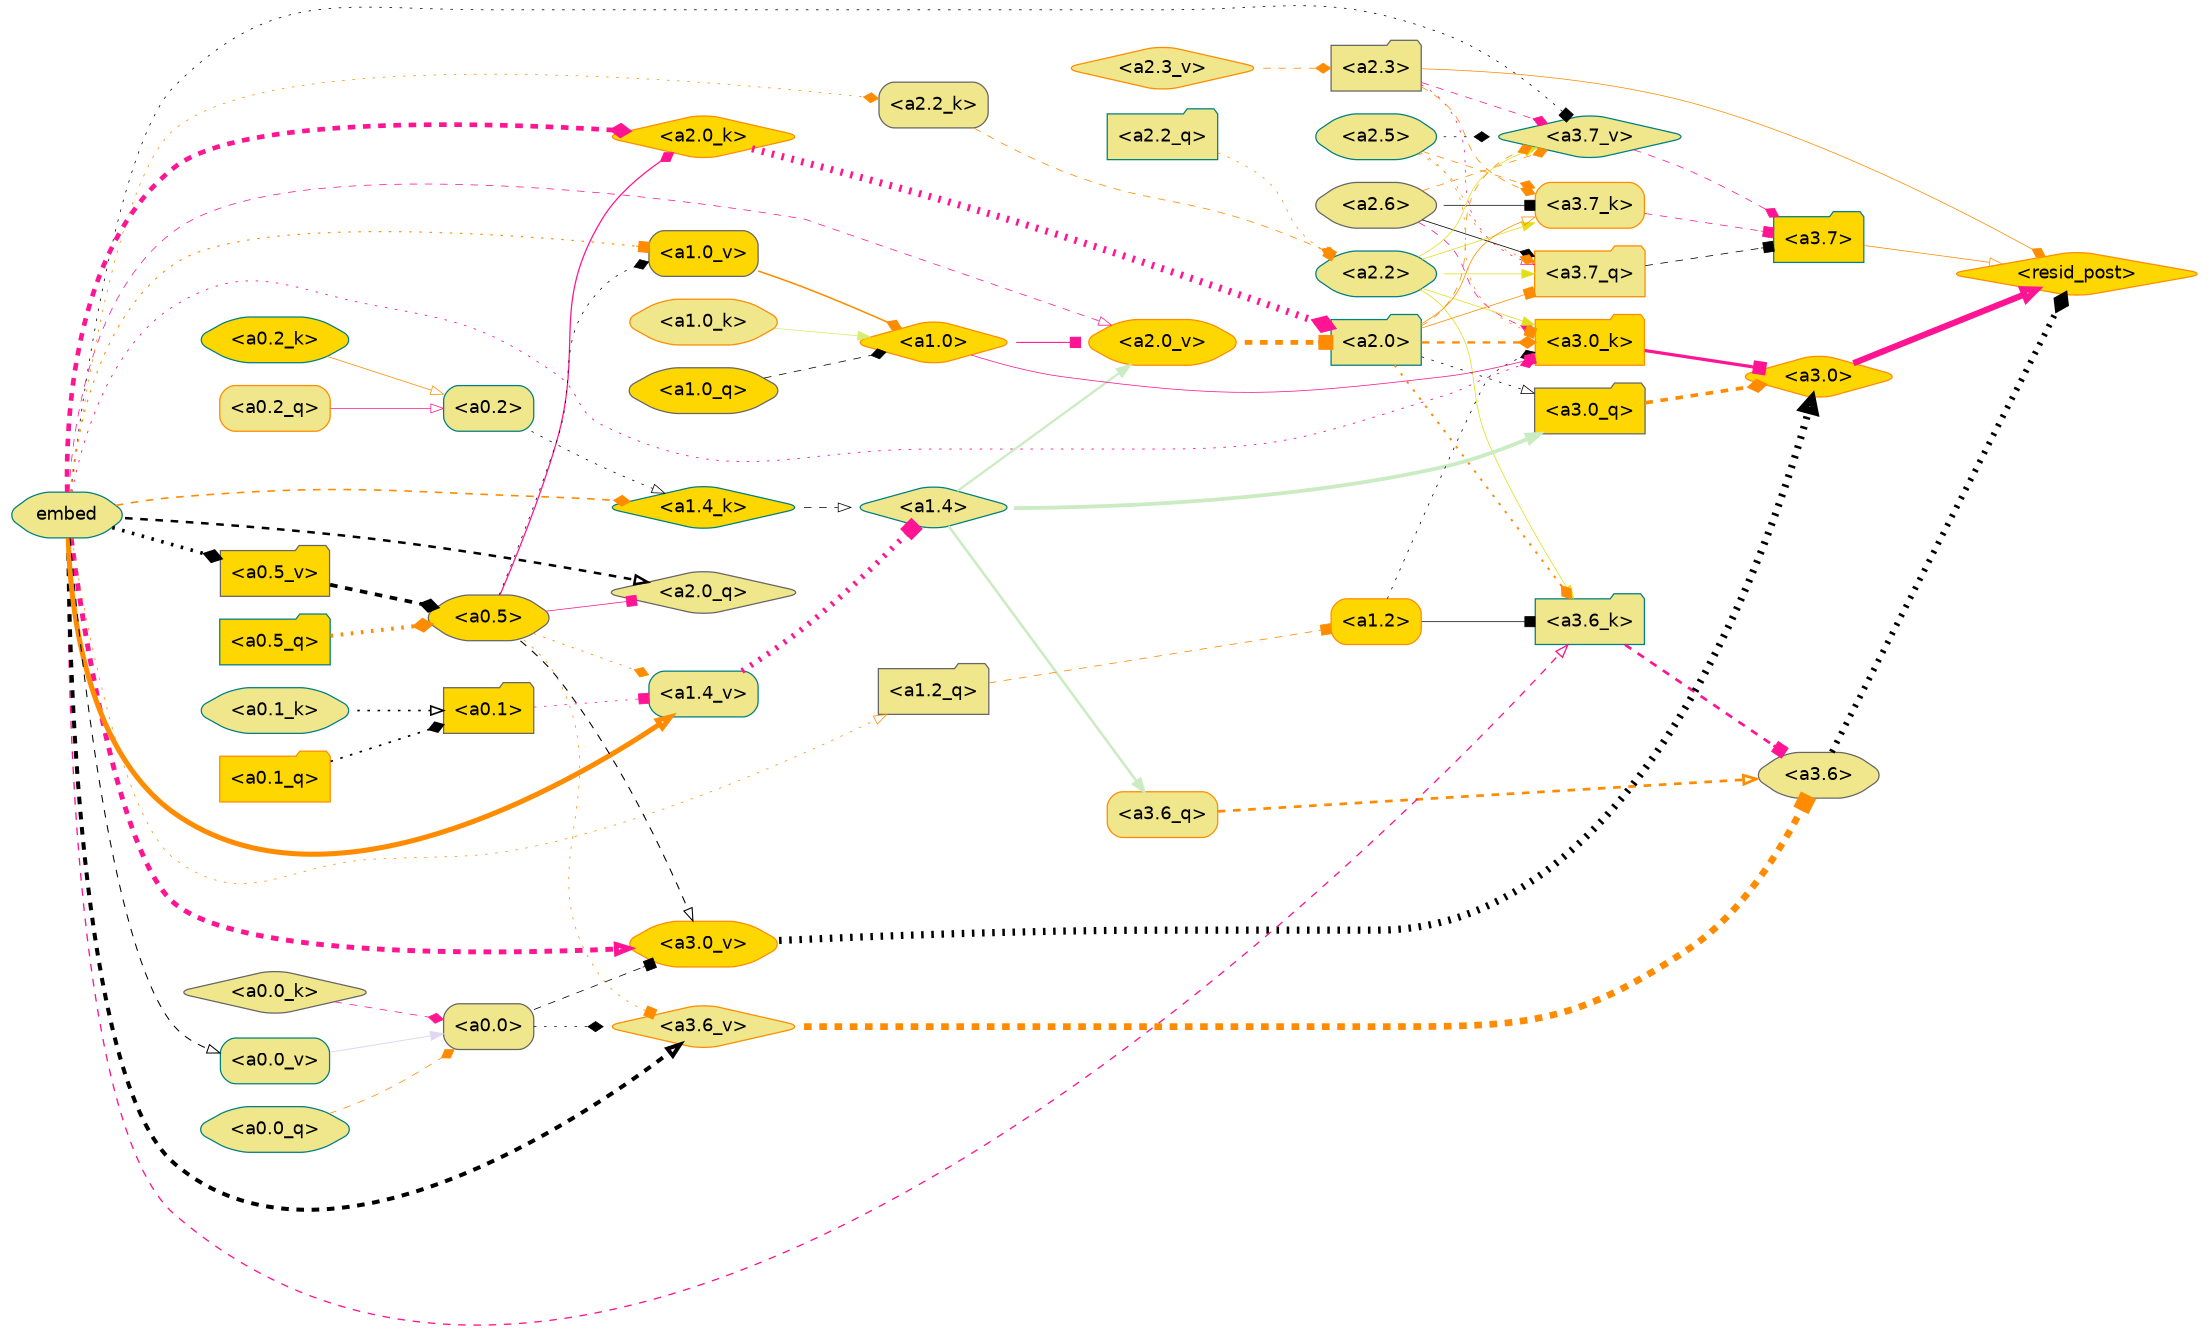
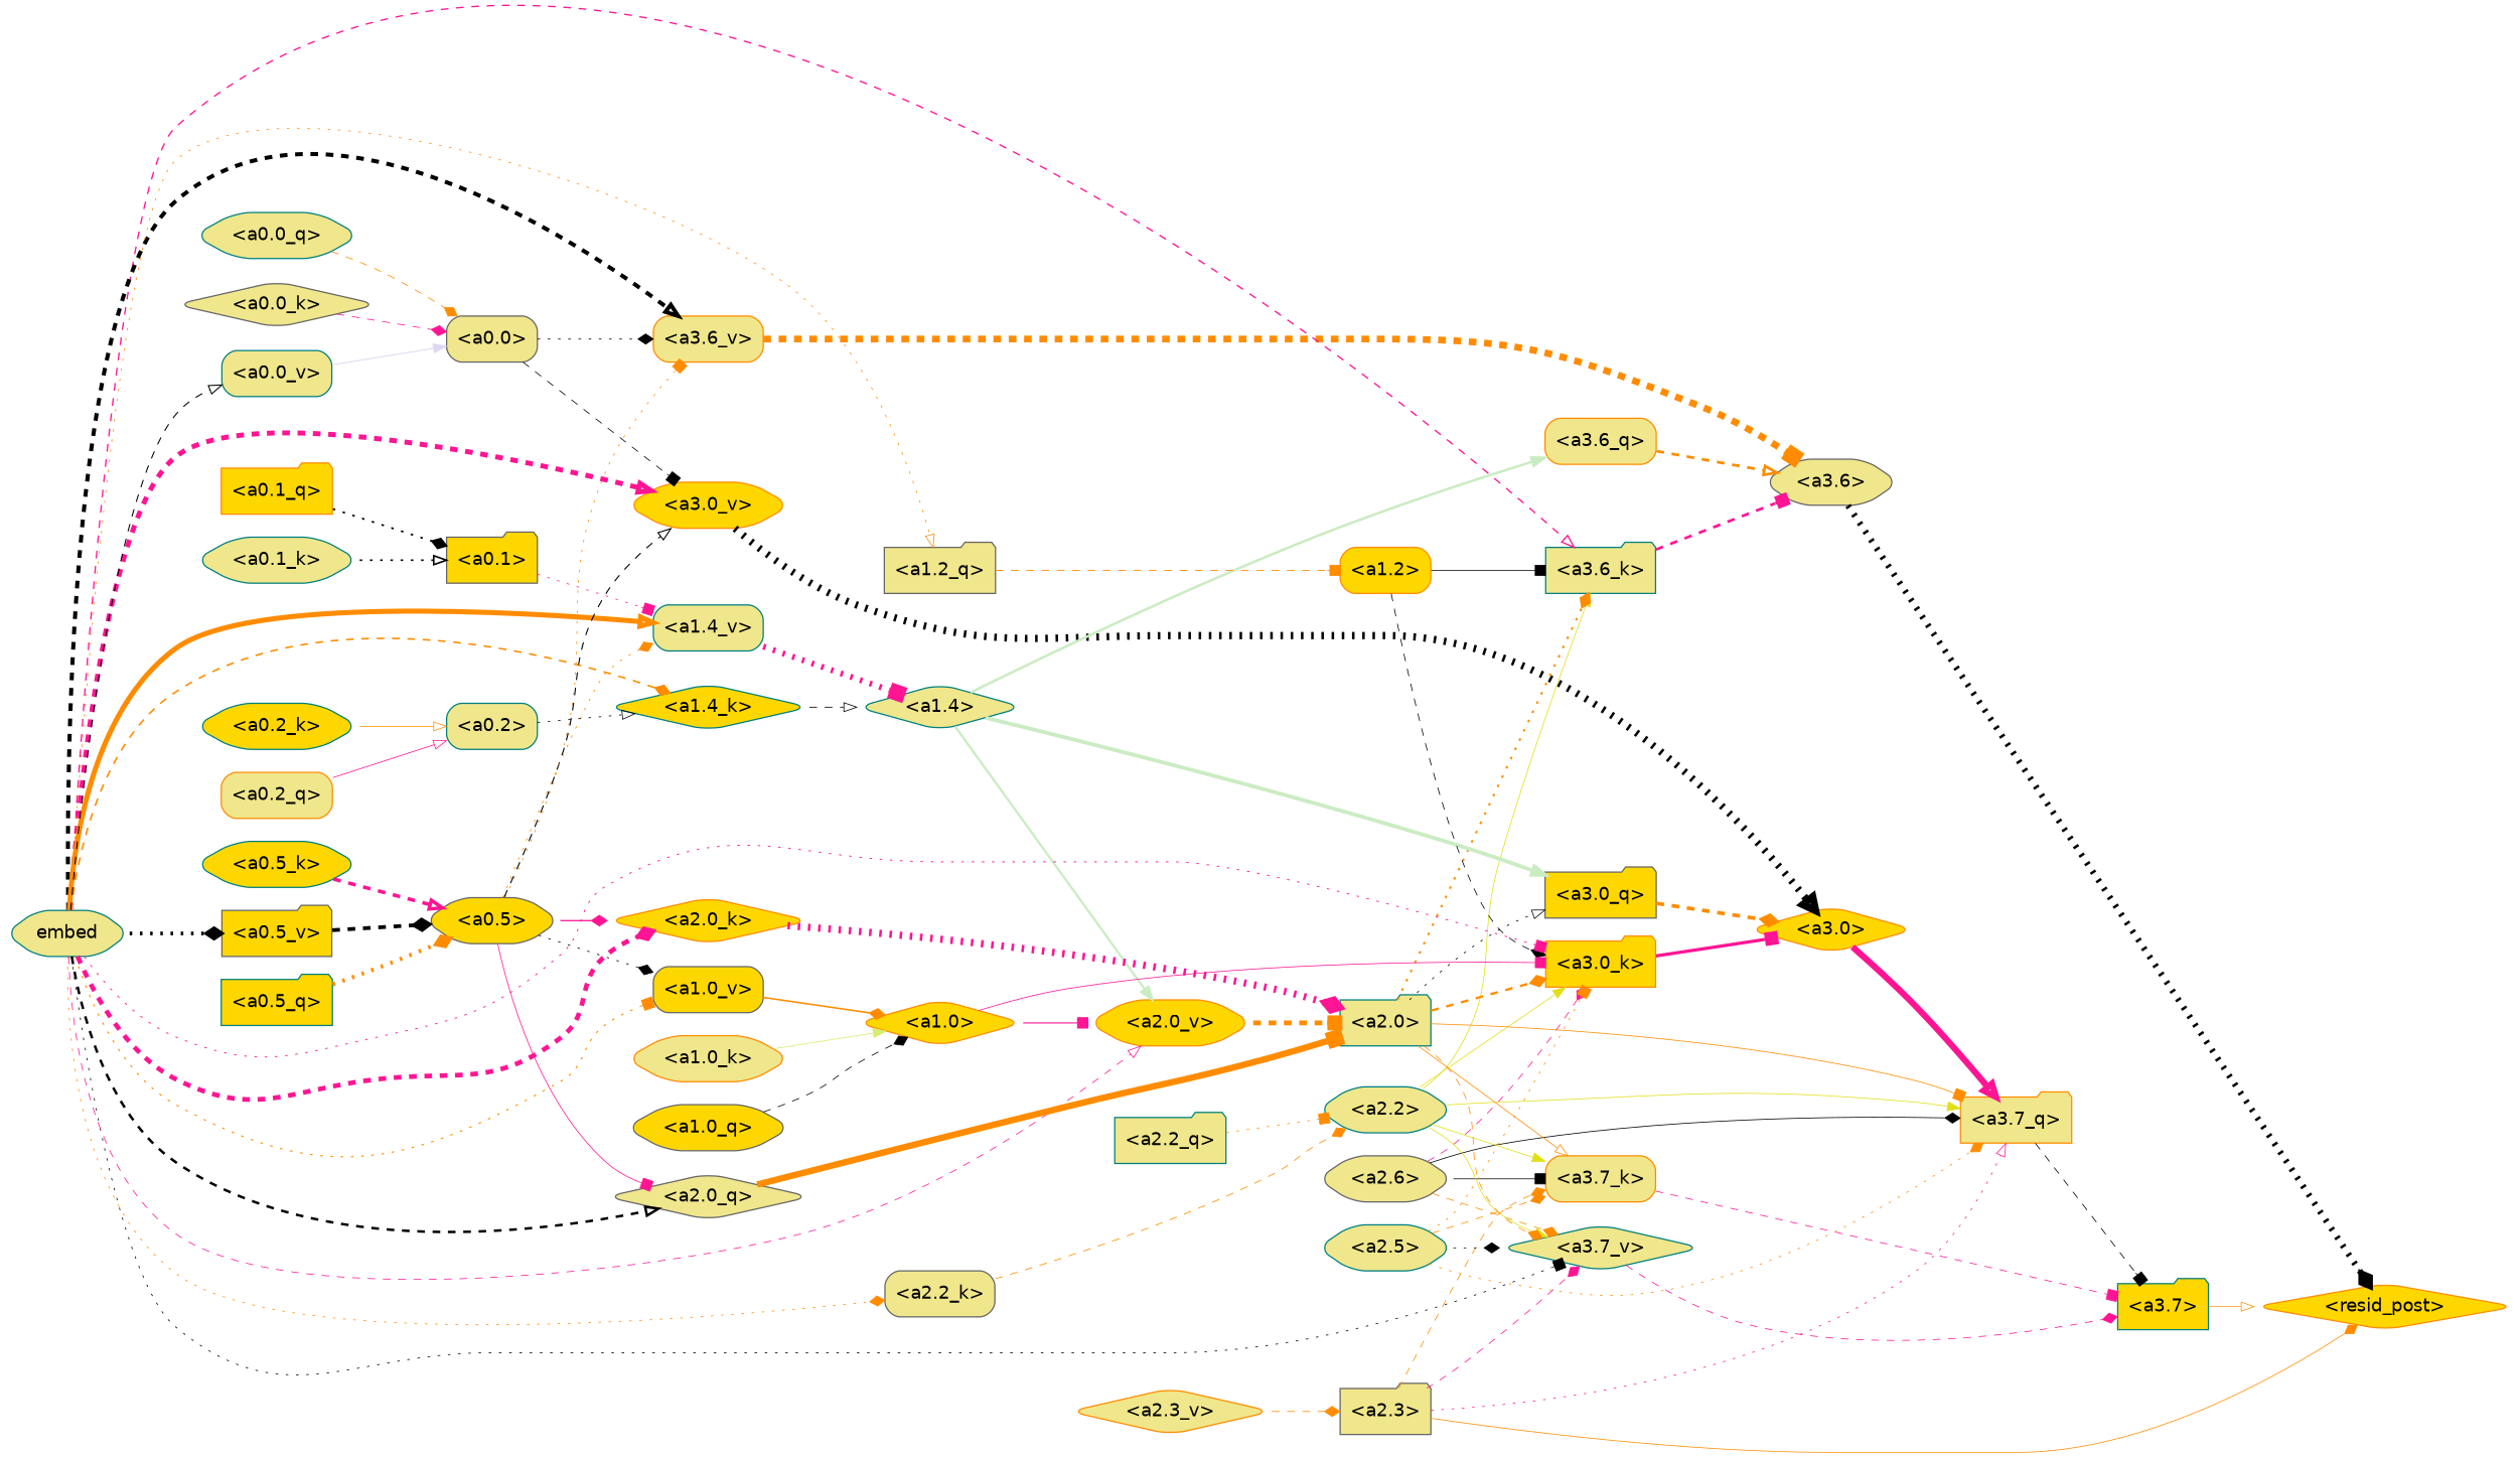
  strict digraph {
    rankdir=LR
    splines=true
    node [color=teal fillcolor=khaki fontname=Helvetica shape=hexagon style="filled, rounded"]
    edge [arrowhead=diamond color=darkorange penwidth=0.6 style=dashed]
    "<a3.7>" [fillcolor=gold shape=folder]
    "<resid_post>" [color=darkorange fillcolor=gold shape=diamond]
    "<a3.6>" [color=gray40]
    "<a3.0>" [color=darkorange fillcolor=gold shape=diamond]
    "<a2.3>" [color=gray40 shape=folder]
    "<a3.7_q>" [color=darkorange shape=folder]
    "<a3.7_k>" [color=darkorange shape=box]
    "<a3.7_v>" [shape=diamond]
    "<a3.6_q>" [color=darkorange shape=box]
    "<a3.0_q>" [color=gray40 fillcolor=gold shape=folder]
    "<a3.6_k>" [shape=folder]
    "<a3.0_k>" [color=darkorange fillcolor=gold shape=folder]
-   "<a3.6_v>" [color=darkorange shape=diamond]
+   "<a3.6_v>" [color=darkorange shape=box]
    "<a3.0_v>" [color=darkorange fillcolor=gold]
    "<a2.6>" [color=gray40]
    "<a2.5>"
    "<a2.2>"
    "<a2.0>" [shape=folder]
    "<a1.4>" [shape=diamond]
    "<a2.0_v>" [color=darkorange fillcolor=gold]
    "<a1.2>" [color=darkorange fillcolor=gold shape=box]
    embed
    "<a2.0_q>" [color=gray40 shape=diamond]
    "<a2.2_k>" [color=gray40 shape=box]
    "<a2.0_k>" [color=darkorange fillcolor=gold shape=diamond]
    "<a1.2_q>" [color=gray40 shape=folder]
    "<a1.4_k>" [fillcolor=gold shape=diamond]
    "<a1.4_v>" [shape=box]
    "<a1.0_v>" [color=gray40 fillcolor=gold shape=box]
    "<a0.5_v>" [color=gray40 fillcolor=gold shape=folder]
    "<a0.0_v>" [shape=box]
    "<a1.0>" [color=darkorange fillcolor=gold shape=diamond]
    "<a0.5>" [color=gray40 fillcolor=gold]
    "<a0.0>" [color=gray40 shape=box]
    "<a2.2_q>" [shape=folder]
    "<a2.3_v>" [color=darkorange shape=diamond]
    "<a1.0_q>" [color=gray40 fillcolor=gold]
    "<a1.0_k>" [color=darkorange]
    "<a0.2>" [shape=box]
    "<a0.1>" [color=gray40 fillcolor=gold shape=folder]
    "<a0.5_q>" [fillcolor=gold shape=folder]
    "<a0.2_q>" [color=darkorange shape=box]
    "<a0.1_q>" [color=darkorange fillcolor=gold shape=folder]
    "<a0.0_q>"
+   "<a0.5_k>" [fillcolor=gold]
    "<a0.2_k>" [fillcolor=gold]
    "<a0.1_k>"
    "<a0.0_k>" [color=gray40 shape=diamond]
    "<a3.7>" -> "<resid_post>" [arrowhead=onormal style=bold]
    "<a3.6>" -> "<resid_post>" [color=black penwidth=4.751592040061951 style=dotted]
-   "<a3.0>" -> "<resid_post>" [arrowhead=onormal color=deeppink penwidth=4.904066681861877 style=bold]
+   "<a3.0>" -> "<a3.7_q>" [arrowhead=onormal color=deeppink penwidth=4.904066681861877 style=bold]
    "<a2.3>" -> "<resid_post>" [style=bold]
    "<a2.3>" -> "<a3.7_q>" [arrowhead=onormal color=deeppink style=dotted]
    "<a2.3>" -> "<a3.7_k>"
    "<a2.3>" -> "<a3.7_v>" [color=deeppink]
    "<a3.7_q>" -> "<a3.7>" [arrowhead=box color=black]
    "<a3.7_k>" -> "<a3.7>" [arrowhead=box color=deeppink]
    "<a3.7_v>" -> "<a3.7>" [color=deeppink]
    "<a3.6_q>" -> "<a3.6>" [arrowhead=onormal penwidth=2.160832464694977]
    "<a3.0_q>" -> "<a3.0>" [penwidth=2.870753765106201]
    "<a3.6_k>" -> "<a3.6>" [arrowhead=box color=deeppink penwidth=2.13908451795578]
    "<a3.0_k>" -> "<a3.0>" [arrowhead=box color=deeppink penwidth=2.520303964614868 style=bold]
    "<a3.6_v>" -> "<a3.6>" [arrowhead=box penwidth=5.297133803367615]
    "<a3.0_v>" -> "<a3.0>" [arrowhead=onormal color=black penwidth=5.680712580680847 style=dotted]
    "<a2.6>" -> "<a3.7_q>" [color=black style=bold]
    "<a2.6>" -> "<a3.7_k>" [arrowhead=box color=black style=bold]
    "<a2.6>" -> "<a3.7_v>"
    "<a2.6>" -> "<a3.0_k>" [color=deeppink]
    "<a2.5>" -> "<a3.7_q>" [style=dotted]
    "<a2.5>" -> "<a3.7_k>"
    "<a2.5>" -> "<a3.7_v>" [color=black style=dotted]
    "<a2.5>" -> "<a3.0_k>" [arrowhead=box style=dotted]
    "<a2.2>" -> "<a3.7_q>" [color="#e1df17" arrowhead="" style=""]
    "<a2.2>" -> "<a3.7_k>" [color="#e1df17" arrowhead="" style=""]
    "<a2.2>" -> "<a3.7_v>" [color="#e1df17" arrowhead="" style=""]
    "<a2.2>" -> "<a3.6_k>" [color="#e1df17" arrowhead="" style=""]
    "<a2.2>" -> "<a3.0_k>" [color="#e1df17" arrowhead="" style=""]
    "<a2.0>" -> "<a3.7_q>" [arrowhead=box style=bold]
    "<a2.0>" -> "<a3.7_k>" [arrowhead=onormal style=bold]
    "<a2.0>" -> "<a3.7_v>"
    "<a2.0>" -> "<a3.0_q>" [arrowhead=onormal color=black style=dotted]
    "<a2.0>" -> "<a3.6_k>" [penwidth=1.5897698998451233 style=dotted]
    "<a2.0>" -> "<a3.0_k>" [penwidth=1.8405593037605286]
    "<a1.4>" -> "<a3.6_q>" [color="#cbecc3" penwidth=2.0260728895664215 arrowhead="" style=""]
    "<a1.4>" -> "<a3.0_q>" [color="#cbecc3" penwidth=3.0185627341270447 arrowhead="" style=""]
    "<a1.4>" -> "<a2.0_v>" [color="#cbecc3" penwidth=1.7970525026321411 arrowhead="" style=""]
    "<a2.0_v>" -> "<a2.0>" [arrowhead=box penwidth=3.781584322452545]
    "<a1.2>" -> "<a3.6_k>" [arrowhead=box color=black style=bold]
-   "<a1.2>" -> "<a3.0_k>" [color=black style=dotted]
+   "<a1.2>" -> "<a3.0_k>" [color=black]
    embed -> "<a3.7_v>" [arrowhead=box color=black style=dotted]
    embed -> "<a3.6_k>" [arrowhead=onormal color=deeppink penwidth=1.046662151813507]
-   embed -> "<a3.0_k>" [color=deeppink penwidth=0.6995279788970947 style=dotted]
+   embed -> "<a3.0_k>" [arrowhead=box color=deeppink penwidth=0.6995279788970947 style=dotted]
    embed -> "<a3.6_v>" [arrowhead=onormal color=black penwidth=3.1840110421180725]
    embed -> "<a3.0_v>" [arrowhead=onormal color=deeppink penwidth=3.9005755856633186]
    embed -> "<a2.0_v>" [arrowhead=onormal color=deeppink]
    embed -> "<a2.0_q>" [arrowhead=onormal color=black penwidth=1.9669389724731445]
    embed -> "<a2.2_k>" [style=dotted]
    embed -> "<a2.0_k>" [color=deeppink penwidth=3.6898754835128784]
    embed -> "<a1.2_q>" [arrowhead=onormal style=dotted]
    embed -> "<a1.4_k>" [penwidth=1.2758672684431076]
    embed -> "<a1.4_v>" [arrowhead=onormal penwidth=3.992354243993759 style=bold]
    embed -> "<a1.0_v>" [arrowhead=box penwidth=0.8768336176872253 style=dotted]
    embed -> "<a0.5_v>" [color=black penwidth=2.881743907928467 style=dotted]
    embed -> "<a0.0_v>" [arrowhead=onormal color=black penwidth=0.819606889039278]
+   "<a2.0_q>" -> "<a2.0>" [arrowhead=box penwidth=5.0040658712387085 style=bold]
    "<a2.2_k>" -> "<a2.2>" [penwidth=0.6304321400821209]
    "<a2.0_k>" -> "<a2.0>" [color=deeppink penwidth=5.6445024609565735 style=dotted]
    "<a1.2_q>" -> "<a1.2>" [arrowhead=box penwidth=0.6481351256370544]
    "<a1.4_k>" -> "<a1.4>" [arrowhead=onormal color=black]
    "<a1.4_v>" -> "<a1.4>" [arrowhead=box color=deeppink penwidth=4.602061748504639 style=dotted]
    "<a1.0_v>" -> "<a1.0>" [penwidth=1.227757602930069 style=bold]
    "<a0.5_v>" -> "<a0.5>" [color=black penwidth=2.9687485098838806]
    "<a0.0_v>" -> "<a0.0>" [color="#e2d7f3" penwidth=0.8196042068302631 arrowhead="" style=""]
    "<a1.0>" -> "<a3.0_k>" [arrowhead=box color=deeppink style=bold]
    "<a1.0>" -> "<a2.0_v>" [arrowhead=box color=deeppink penwidth=0.8836666345596313 style=bold]
    "<a0.5>" -> "<a3.6_v>" [arrowhead=box style=dotted]
    "<a0.5>" -> "<a3.0_v>" [arrowhead=onormal color=black penwidth=0.8493617177009583]
    "<a0.5>" -> "<a2.0_q>" [arrowhead=box color=deeppink style=bold]
    "<a0.5>" -> "<a2.0_k>" [color=deeppink penwidth=0.9942188858985901 style=bold]
    "<a0.5>" -> "<a1.4_v>" [penwidth=0.6379710733890533 style=dotted]
    "<a0.5>" -> "<a1.0_v>" [color=black style=dotted]
    "<a0.0>" -> "<a3.6_v>" [color=black style=dotted]
    "<a0.0>" -> "<a3.0_v>" [arrowhead=box color=black]
    "<a2.2_q>" -> "<a2.2>" [arrowhead=box style=dotted]
    "<a2.3_v>" -> "<a2.3>"
    "<a1.0_q>" -> "<a1.0>" [color=black]
    "<a1.0_k>" -> "<a1.0>" [color="#d5ee6f" arrowhead="" style=""]
    "<a0.2>" -> "<a1.4_k>" [arrowhead=onormal color=black style=dotted]
    "<a0.1>" -> "<a1.4_v>" [arrowhead=box color=deeppink style=dotted]
    "<a0.5_q>" -> "<a0.5>" [penwidth=3.219071626663208 style=dotted]
    "<a0.2_q>" -> "<a0.2>" [arrowhead=onormal color=deeppink style=bold]
    "<a0.1_q>" -> "<a0.1>" [color=black penwidth=1.3519257307052612 style=dotted]
    "<a0.0_q>" -> "<a0.0>"
+   "<a0.5_k>" -> "<a0.5>" [arrowhead=onormal color=deeppink penwidth=2.7730584144592285]
    "<a0.2_k>" -> "<a0.2>" [arrowhead=onormal style=bold]
    "<a0.1_k>" -> "<a0.1>" [arrowhead=onormal color=black penwidth=1.281095266342163 style=dotted]
    "<a0.0_k>" -> "<a0.0>" [color=deeppink]
  }
